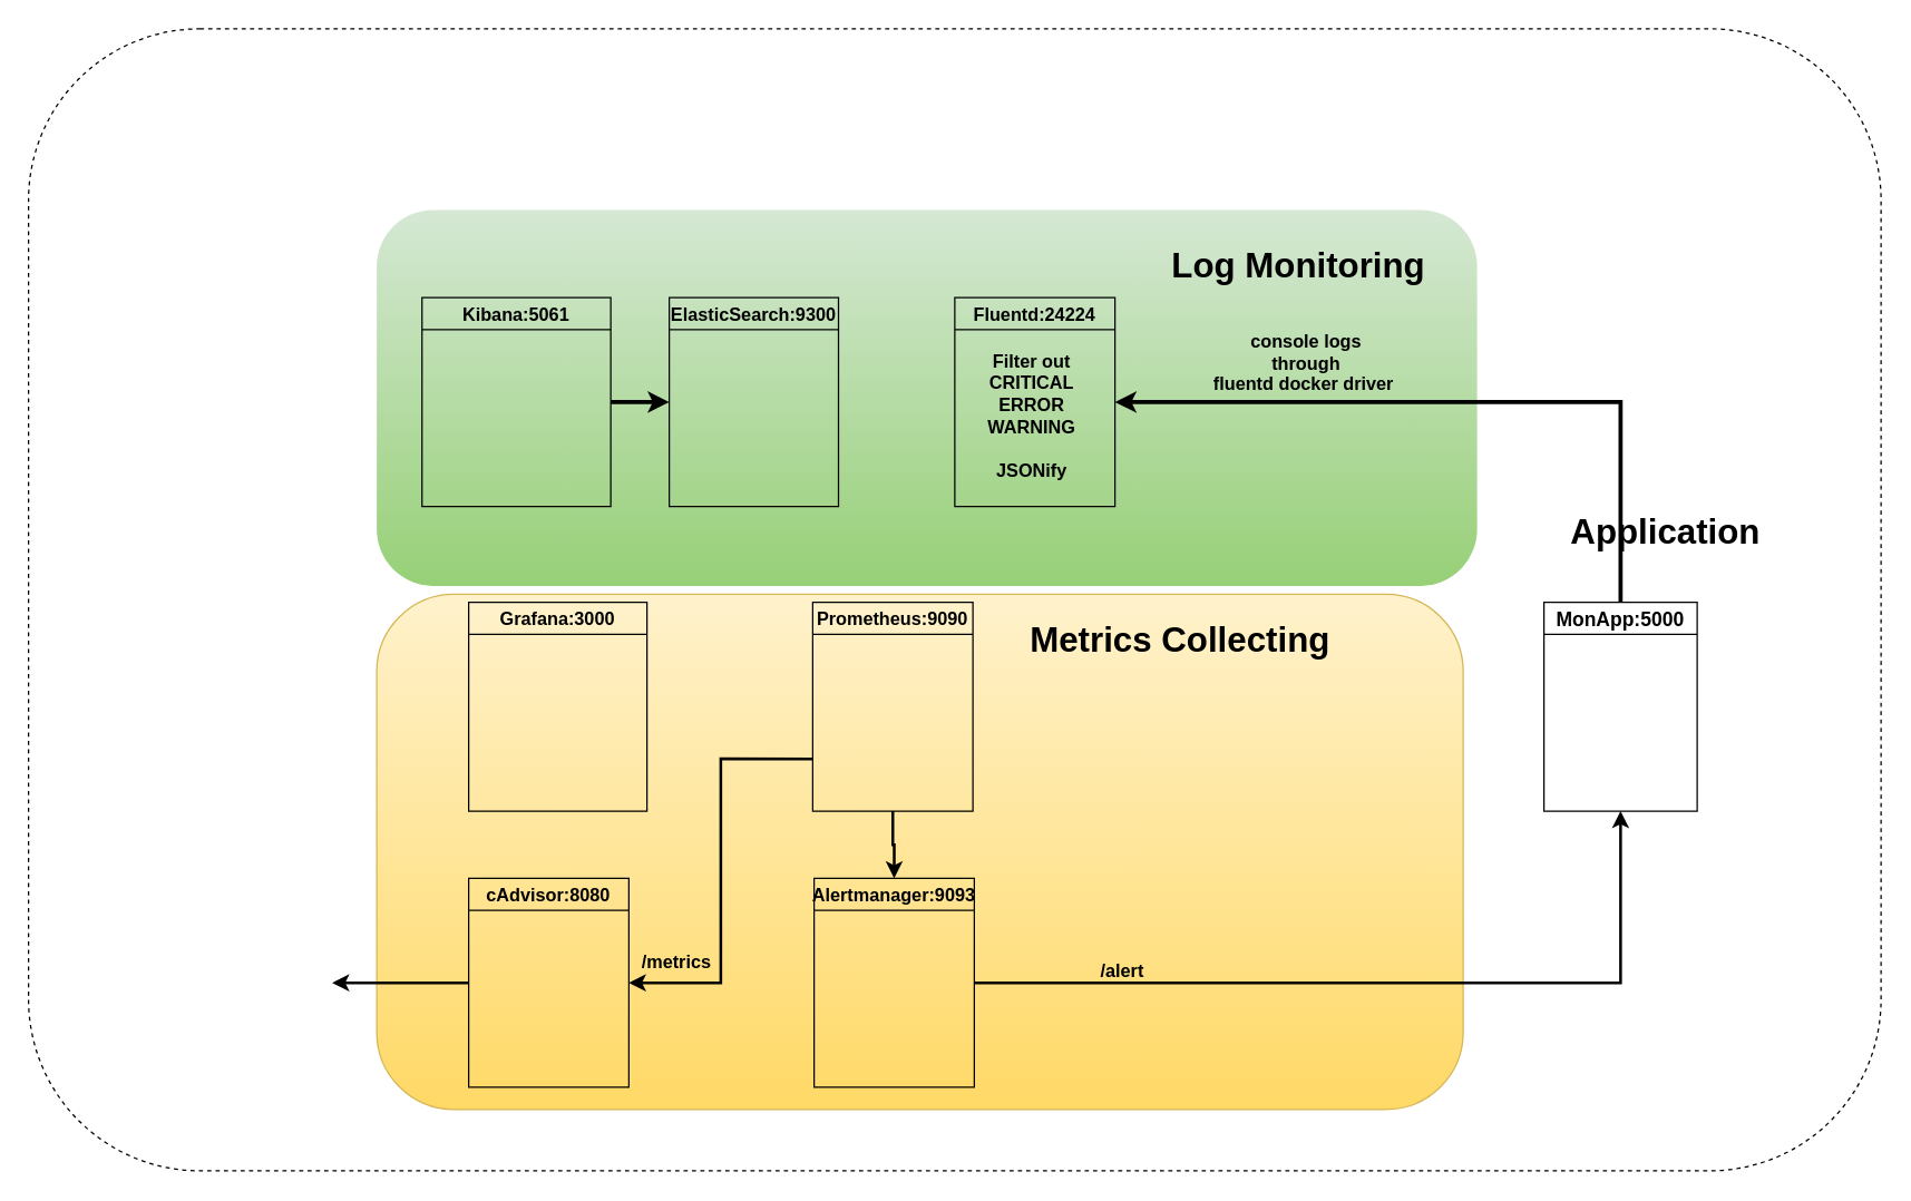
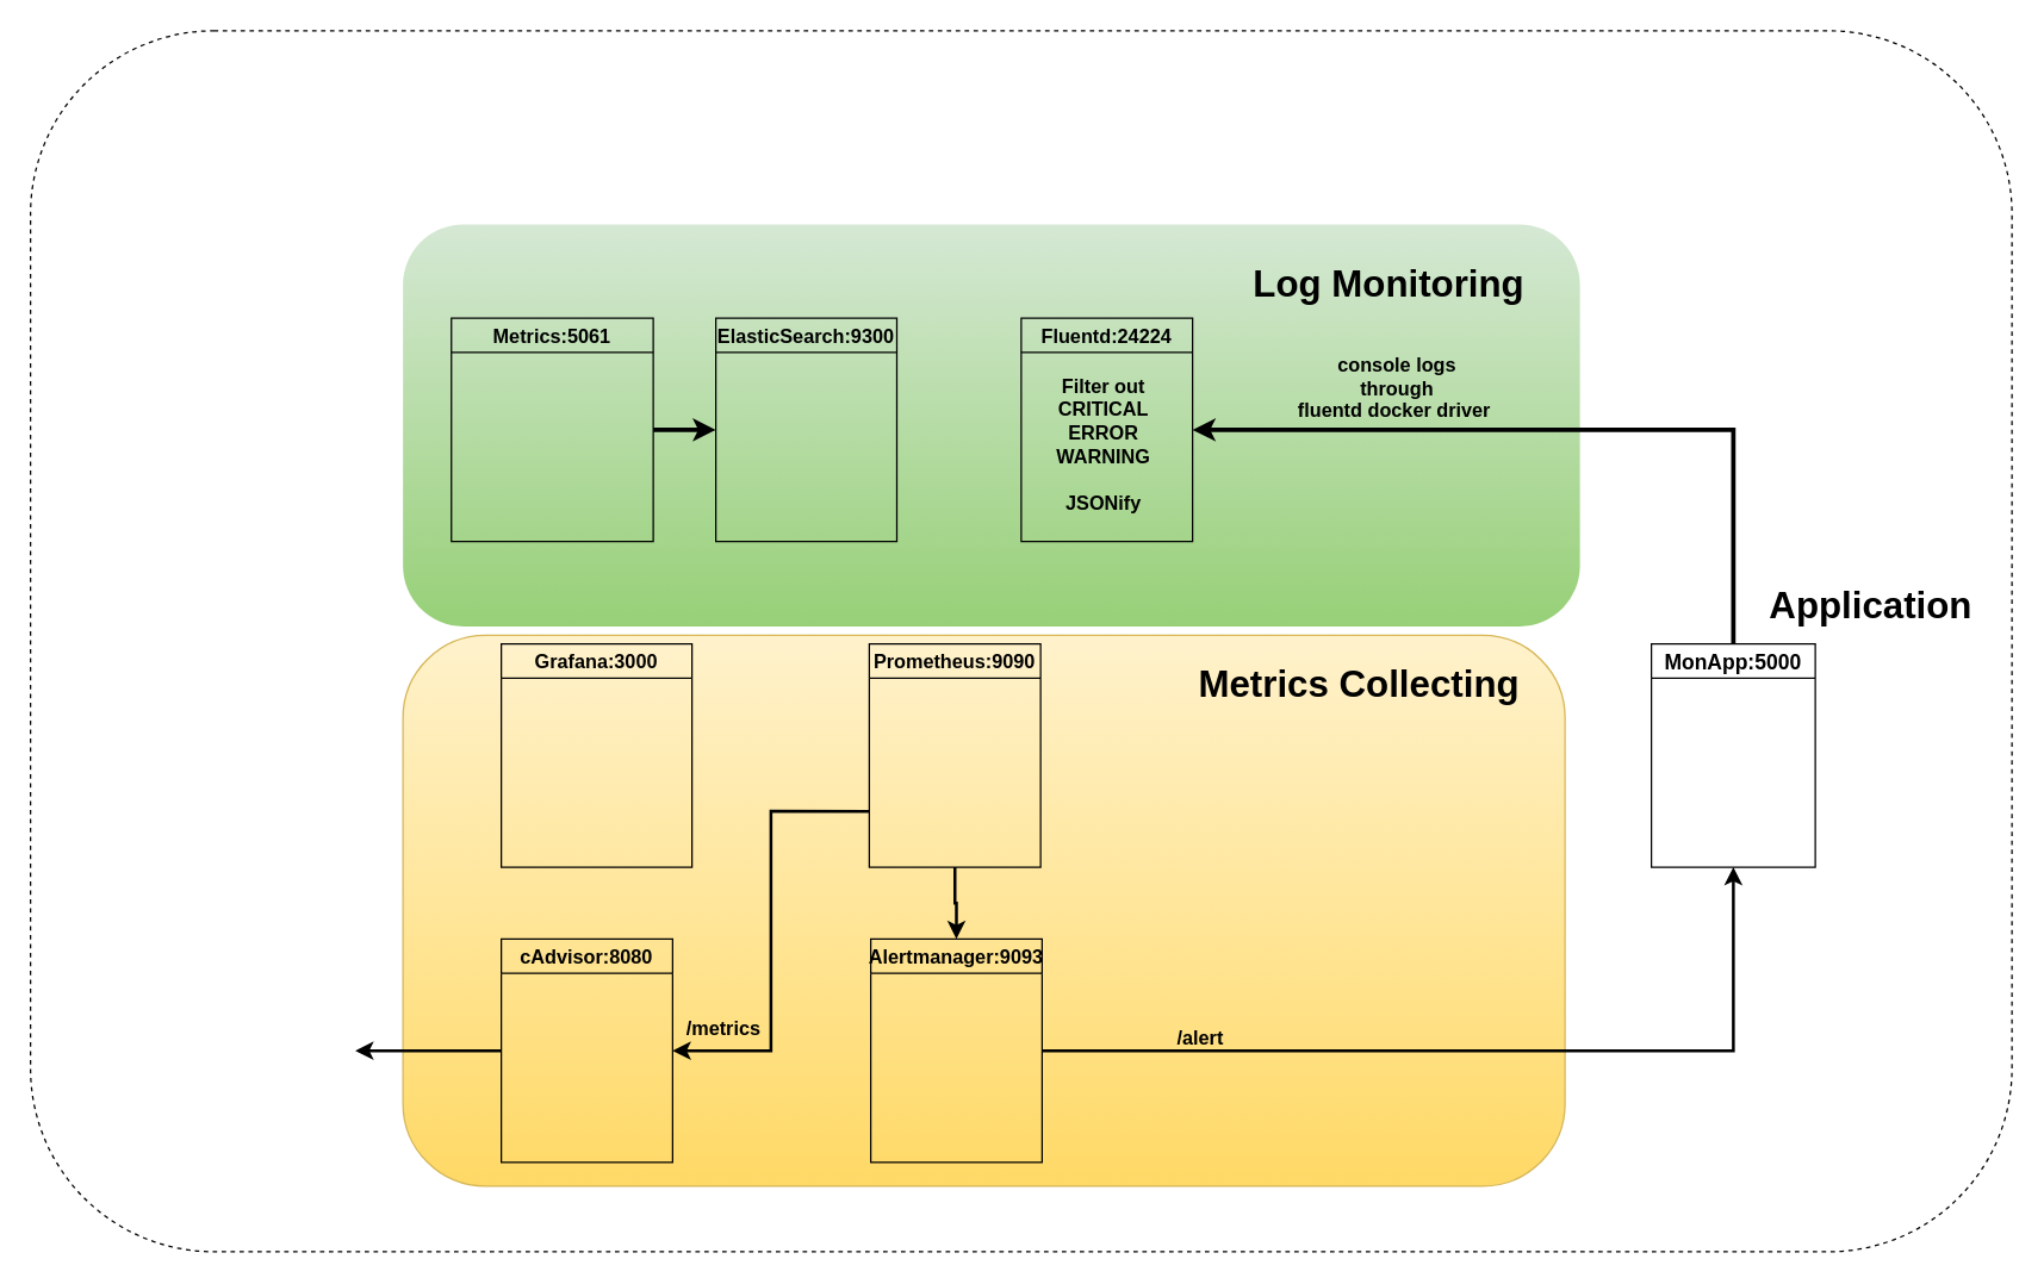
  <mxCell id="0" />
  <mxCell id="1" parent="0" />
  <mxCell id="2" value="" style="rounded=1;whiteSpace=wrap;html=1;labelBackgroundColor=none;fontSize=25;strokeColor=#000000;dashed=1;fillColor=none;" parent="1" vertex="1"><mxGeometry x="20" y="20" width="1330" height="820" as="geometry" /></mxCell>
  <mxCell id="3" value="" style="rounded=1;whiteSpace=wrap;html=1;fontSize=13;fillColor=#fff2cc;gradientColor=#ffd966;strokeColor=#d6b656;" parent="1" vertex="1"><mxGeometry x="270" y="426" width="780" height="370" as="geometry" /></mxCell>
  <mxCell id="4" value="" style="rounded=1;whiteSpace=wrap;html=1;fontSize=13;fillColor=#d5e8d4;gradientColor=#97d077;strokeColor=none;" parent="1" vertex="1"><mxGeometry x="270" y="150" width="790" height="270" as="geometry" /></mxCell>
  <mxCell id="5" style="edgeStyle=orthogonalEdgeStyle;rounded=0;orthogonalLoop=1;jettySize=auto;html=1;exitX=0.5;exitY=0;exitDx=0;exitDy=0;fontSize=13;strokeWidth=3;fontStyle=1;entryX=1;entryY=0.5;entryDx=0;entryDy=0;" parent="1" source="7" target="9" edge="1"><mxGeometry relative="1" as="geometry"><mxPoint x="990" y="270" as="targetPoint" /></mxGeometry></mxCell>
  <mxCell id="6" value="console logs&lt;br style=&quot;font-size: 13px;&quot;&gt;through &lt;br style=&quot;font-size: 13px;&quot;&gt;fluentd docker driver&amp;nbsp;" style="edgeLabel;html=1;align=center;verticalAlign=middle;resizable=0;points=[];fontSize=13;labelBackgroundColor=none;fontStyle=1" parent="5" vertex="1" connectable="0"><mxGeometry x="-0.143" y="2" relative="1" as="geometry"><mxPoint x="-153" y="-31" as="offset" /></mxGeometry></mxCell>
  <mxCell id="7" value="MonApp:5000" style="swimlane;fillColor=none;fontSize=14;" parent="1" vertex="1"><mxGeometry x="1108" y="431.72" width="110" height="150" as="geometry" /></mxCell>
  <mxCell id="8" value="" style="shape=image;html=1;verticalAlign=top;verticalLabelPosition=bottom;labelBackgroundColor=#ffffff;imageAspect=0;aspect=fixed;image=https://cdn0.iconfinder.com/data/icons/streamline-emoji-1/48/064-face-screaming-in-fear-128.png;rounded=1;fontSize=13;strokeColor=#000000;fillColor=#ffffff;" parent="7" vertex="1"><mxGeometry x="9" y="38.28" width="90" height="90" as="geometry" /></mxCell>
  <mxCell id="9" value="Fluentd:24224" style="swimlane;fillColor=none;fontSize=13;fontStyle=1" parent="1" vertex="1"><mxGeometry x="685" y="213" width="115" height="150" as="geometry"><mxRectangle x="580" y="250" width="80" height="23" as="alternateBounds" /></mxGeometry></mxCell>
  <mxCell id="10" value="Filter out&lt;br style=&quot;font-size: 13px;&quot;&gt;CRITICAL&lt;br style=&quot;font-size: 13px;&quot;&gt;ERROR&lt;br style=&quot;font-size: 13px;&quot;&gt;WARNING&lt;br style=&quot;font-size: 13px;&quot;&gt;&lt;br style=&quot;font-size: 13px;&quot;&gt;JSONify" style="text;html=1;align=center;verticalAlign=middle;resizable=0;points=[];autosize=1;fontSize=13;fontStyle=1" parent="9" vertex="1"><mxGeometry x="15" y="35" width="80" height="100" as="geometry" /></mxCell>
  <mxCell id="11" value="ElasticSearch:9300" style="swimlane;fillColor=none;fontSize=13;fontStyle=1" parent="1" vertex="1"><mxGeometry x="480" y="213" width="121.5" height="150" as="geometry"><mxRectangle x="580" y="250" width="80" height="23" as="alternateBounds" /></mxGeometry></mxCell>
  <mxCell id="12" value="" style="shape=image;html=1;verticalAlign=top;verticalLabelPosition=bottom;labelBackgroundColor=#ffffff;imageAspect=0;aspect=fixed;image=https://cdn4.iconfinder.com/data/icons/logos-brands-5/24/elasticsearch-128.png;fontSize=13;strokeColor=#000000;fillColor=#ffffff;fontStyle=1" parent="11" vertex="1"><mxGeometry x="35" y="56.75" width="51.5" height="51.5" as="geometry" /></mxCell>
  <mxCell id="13" style="edgeStyle=orthogonalEdgeStyle;rounded=0;orthogonalLoop=1;jettySize=auto;html=1;exitX=0.5;exitY=1;exitDx=0;exitDy=0;entryX=0.5;entryY=0;entryDx=0;entryDy=0;fontSize=13;strokeWidth=2;fontStyle=1" parent="1" source="16" target="22" edge="1"><mxGeometry relative="1" as="geometry" /></mxCell>
  <mxCell id="14" style="edgeStyle=orthogonalEdgeStyle;rounded=0;orthogonalLoop=1;jettySize=auto;html=1;exitX=0;exitY=0.75;exitDx=0;exitDy=0;entryX=1;entryY=0.5;entryDx=0;entryDy=0;fontSize=13;strokeWidth=2;fontStyle=1" parent="1" source="16" target="25" edge="1"><mxGeometry relative="1" as="geometry" /></mxCell>
  <mxCell id="15" value="/metrics" style="edgeLabel;html=1;align=center;verticalAlign=middle;resizable=0;points=[];fontSize=13;fontStyle=1;labelBackgroundColor=none;" parent="14" vertex="1" connectable="0"><mxGeometry x="-0.164" relative="1" as="geometry"><mxPoint x="-33" y="89" as="offset" /></mxGeometry></mxCell>
  <mxCell id="16" value="Prometheus:9090" style="swimlane;fillColor=none;fontSize=13;fontStyle=1" parent="1" vertex="1"><mxGeometry x="583" y="431.72" width="115" height="150" as="geometry"><mxRectangle x="580" y="250" width="80" height="23" as="alternateBounds" /></mxGeometry></mxCell>
  <mxCell id="17" value="" style="shape=image;verticalLabelPosition=bottom;verticalAlign=top;imageAspect=0;image=https://icons-for-free.com/iconfiles/png/512/prometheus-1324440217722445777.png;rounded=1;dashed=1;labelBackgroundColor=none;fontSize=25;strokeColor=#000000;fillColor=none;" vertex="1" parent="16"><mxGeometry x="28.5" y="45" width="60" height="60" as="geometry" /></mxCell>
  <mxCell id="18" value="Grafana:3000" style="swimlane;fillColor=none;fontSize=13;fontStyle=1" parent="1" vertex="1"><mxGeometry x="336" y="431.72" width="128" height="150" as="geometry"><mxRectangle x="580" y="250" width="80" height="23" as="alternateBounds" /></mxGeometry></mxCell>
  <mxCell id="19" value="" style="shape=image;html=1;verticalAlign=top;verticalLabelPosition=bottom;labelBackgroundColor=#ffffff;imageAspect=0;aspect=fixed;image=https://cdn4.iconfinder.com/data/icons/logos-brands-5/24/grafana-128.png;fontSize=13;strokeColor=#000000;fillColor=#ffffff;fontStyle=1" parent="18" vertex="1"><mxGeometry x="31.49" y="49.0" width="52" height="52" as="geometry" /></mxCell>
  <mxCell id="20" style="edgeStyle=orthogonalEdgeStyle;rounded=0;orthogonalLoop=1;jettySize=auto;html=1;exitX=1;exitY=0.5;exitDx=0;exitDy=0;entryX=0.5;entryY=1;entryDx=0;entryDy=0;fontSize=13;strokeWidth=2;fontStyle=1" parent="1" source="22" target="7" edge="1"><mxGeometry relative="1" as="geometry" /></mxCell>
  <mxCell id="21" value="/alert" style="edgeLabel;html=1;align=center;verticalAlign=middle;resizable=0;points=[];fontSize=13;fontStyle=1;labelBackgroundColor=none;" parent="20" vertex="1" connectable="0"><mxGeometry x="-0.543" y="1" relative="1" as="geometry"><mxPoint x="-29" y="-9" as="offset" /></mxGeometry></mxCell>
  <mxCell id="22" value="Alertmanager:9093" style="swimlane;fillColor=none;fontSize=13;fontStyle=1" parent="1" vertex="1"><mxGeometry x="584" y="630" width="115" height="150" as="geometry"><mxRectangle x="580" y="250" width="80" height="23" as="alternateBounds" /></mxGeometry></mxCell>
  <mxCell id="23" value="" style="shape=image;html=1;verticalAlign=top;verticalLabelPosition=bottom;labelBackgroundColor=#ffffff;imageAspect=0;aspect=fixed;image=https://cdn4.iconfinder.com/data/icons/essential-app-2/16/notification-bell-ring-alarm-128.png;rounded=1;dashed=1;fontSize=25;strokeColor=#000000;fillColor=none;" vertex="1" parent="22"><mxGeometry x="16.5" y="47.5" width="80" height="80" as="geometry" /></mxCell>
  <mxCell id="24" style="edgeStyle=orthogonalEdgeStyle;rounded=0;orthogonalLoop=1;jettySize=auto;html=1;exitX=0;exitY=0.5;exitDx=0;exitDy=0;entryX=1;entryY=0.5;entryDx=0;entryDy=0;fontSize=13;strokeWidth=2;fontStyle=1" parent="1" source="25" target="30" edge="1"><mxGeometry relative="1" as="geometry" /></mxCell>
  <mxCell id="25" value="cAdvisor:8080" style="swimlane;fillColor=none;fontSize=13;startSize=23;fontStyle=1" parent="1" vertex="1"><mxGeometry x="336" y="630" width="115" height="150" as="geometry"><mxRectangle x="580" y="250" width="80" height="23" as="alternateBounds" /></mxGeometry></mxCell>
  <mxCell id="26" value="" style="shape=image;verticalLabelPosition=bottom;verticalAlign=top;imageAspect=0;image=https://i.imgur.com/dgpIE5E.jpg;rounded=1;dashed=1;labelBackgroundColor=none;fontSize=25;strokeColor=#000000;fillColor=none;" vertex="1" parent="25"><mxGeometry x="17.5" y="40" width="80" height="80" as="geometry" /></mxCell>
  <mxCell id="27" style="edgeStyle=orthogonalEdgeStyle;rounded=0;orthogonalLoop=1;jettySize=auto;html=1;exitX=1;exitY=0.5;exitDx=0;exitDy=0;entryX=0;entryY=0.5;entryDx=0;entryDy=0;fontSize=13;strokeWidth=3;fontStyle=1" parent="1" source="28" target="11" edge="1"><mxGeometry relative="1" as="geometry" /></mxCell>
- <mxCell id="28" value="Kibana:5061" style="swimlane;fillColor=none;fontSize=13;startSize=23;fontStyle=1" parent="1" vertex="1"><mxGeometry x="302.5" y="213" width="135.5" height="150" as="geometry"><mxRectangle x="580" y="250" width="80" height="23" as="alternateBounds" /></mxGeometry></mxCell>
+ <mxCell id="28" value="Metrics:5061" style="swimlane;fillColor=none;fontSize=13;startSize=23;fontStyle=1" parent="1" vertex="1"><mxGeometry x="302.5" y="213" width="135.5" height="150" as="geometry"><mxRectangle x="580" y="250" width="80" height="23" as="alternateBounds" /></mxGeometry></mxCell>
  <mxCell id="29" value="" style="shape=image;html=1;verticalAlign=top;verticalLabelPosition=bottom;labelBackgroundColor=#ffffff;imageAspect=0;aspect=fixed;image=https://cdn4.iconfinder.com/data/icons/logos-brands-5/24/kibana-128.png;fontSize=13;strokeColor=#000000;fillColor=#ffffff;fontStyle=1" parent="28" vertex="1"><mxGeometry x="38.25" y="45.5" width="59" height="59" as="geometry" /></mxCell>
  <mxCell id="30" value="" style="shape=image;html=1;verticalAlign=top;verticalLabelPosition=bottom;labelBackgroundColor=#ffffff;imageAspect=0;aspect=fixed;image=https://cdn1.iconfinder.com/data/icons/social-media-2106/24/social_media_social_media_logo_docker-128.png;fontSize=13;strokeColor=#000000;fillColor=#ffffff;" parent="1" vertex="1"><mxGeometry x="110" y="641" width="128" height="128" as="geometry" /></mxCell>
  <mxCell id="31" value="Log Monitoring" style="text;html=1;strokeColor=none;fillColor=none;align=center;verticalAlign=middle;whiteSpace=wrap;rounded=0;labelBackgroundColor=none;fontSize=25;fontStyle=1" parent="1" vertex="1"><mxGeometry x="820" y="174" width="224" height="30" as="geometry" /></mxCell>
- <mxCell id="32" value="Metrics Collecting" style="text;html=1;strokeColor=none;fillColor=none;align=center;verticalAlign=middle;whiteSpace=wrap;rounded=0;labelBackgroundColor=none;fontSize=25;fontStyle=1" parent="1" vertex="1"><mxGeometry x="725" y="443" width="244" height="30" as="geometry" /></mxCell>
- <mxCell id="33" value="Application" style="text;html=1;align=center;verticalAlign=middle;resizable=0;points=[];autosize=1;strokeColor=none;fontSize=25;fontStyle=1" parent="1" vertex="1"><mxGeometry x="1120" y="360" width="150" height="40" as="geometry" /></mxCell>
+ <mxCell id="32" value="Metrics Collecting" style="text;html=1;strokeColor=none;fillColor=none;align=center;verticalAlign=middle;whiteSpace=wrap;rounded=0;labelBackgroundColor=none;fontSize=25;fontStyle=1" parent="1" vertex="1"><mxGeometry x="790" y="443" width="244" height="30" as="geometry" /></mxCell>
+ <mxCell id="33" value="Application" style="text;html=1;align=center;verticalAlign=middle;resizable=0;points=[];autosize=1;strokeColor=none;fontSize=25;fontStyle=1" parent="1" vertex="1"><mxGeometry x="1180" y="385" width="150" height="40" as="geometry" /></mxCell>
